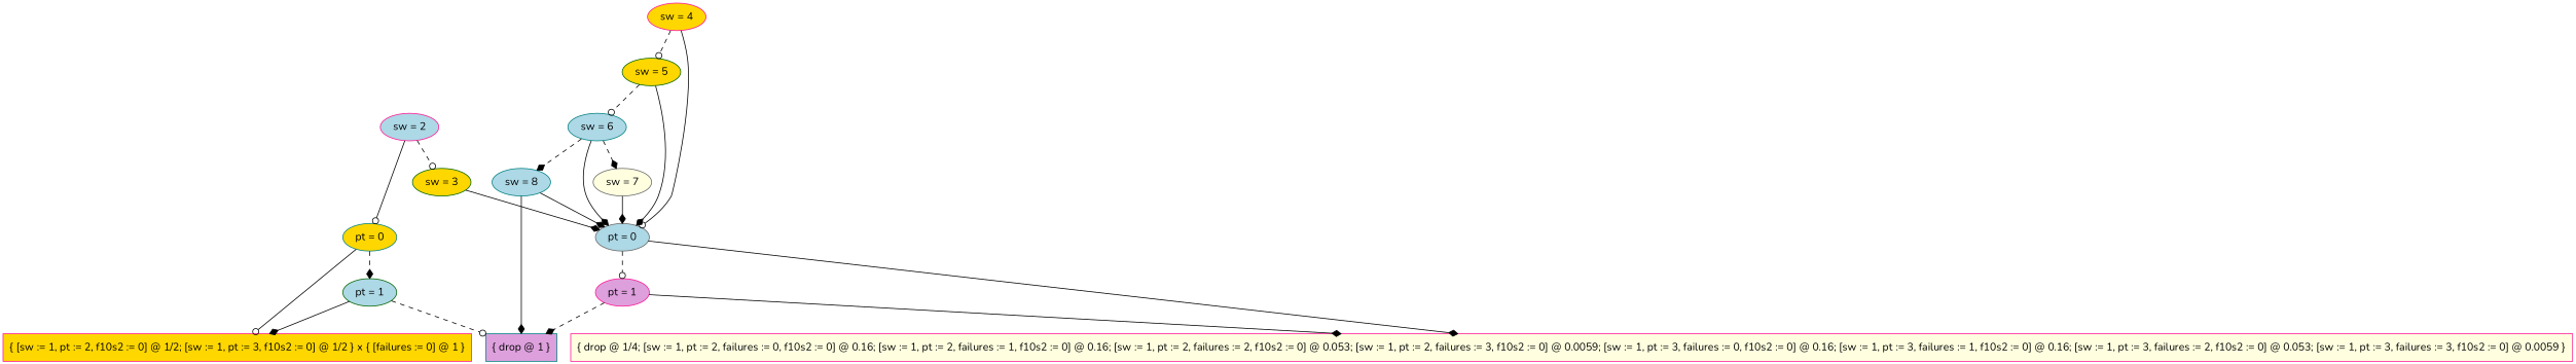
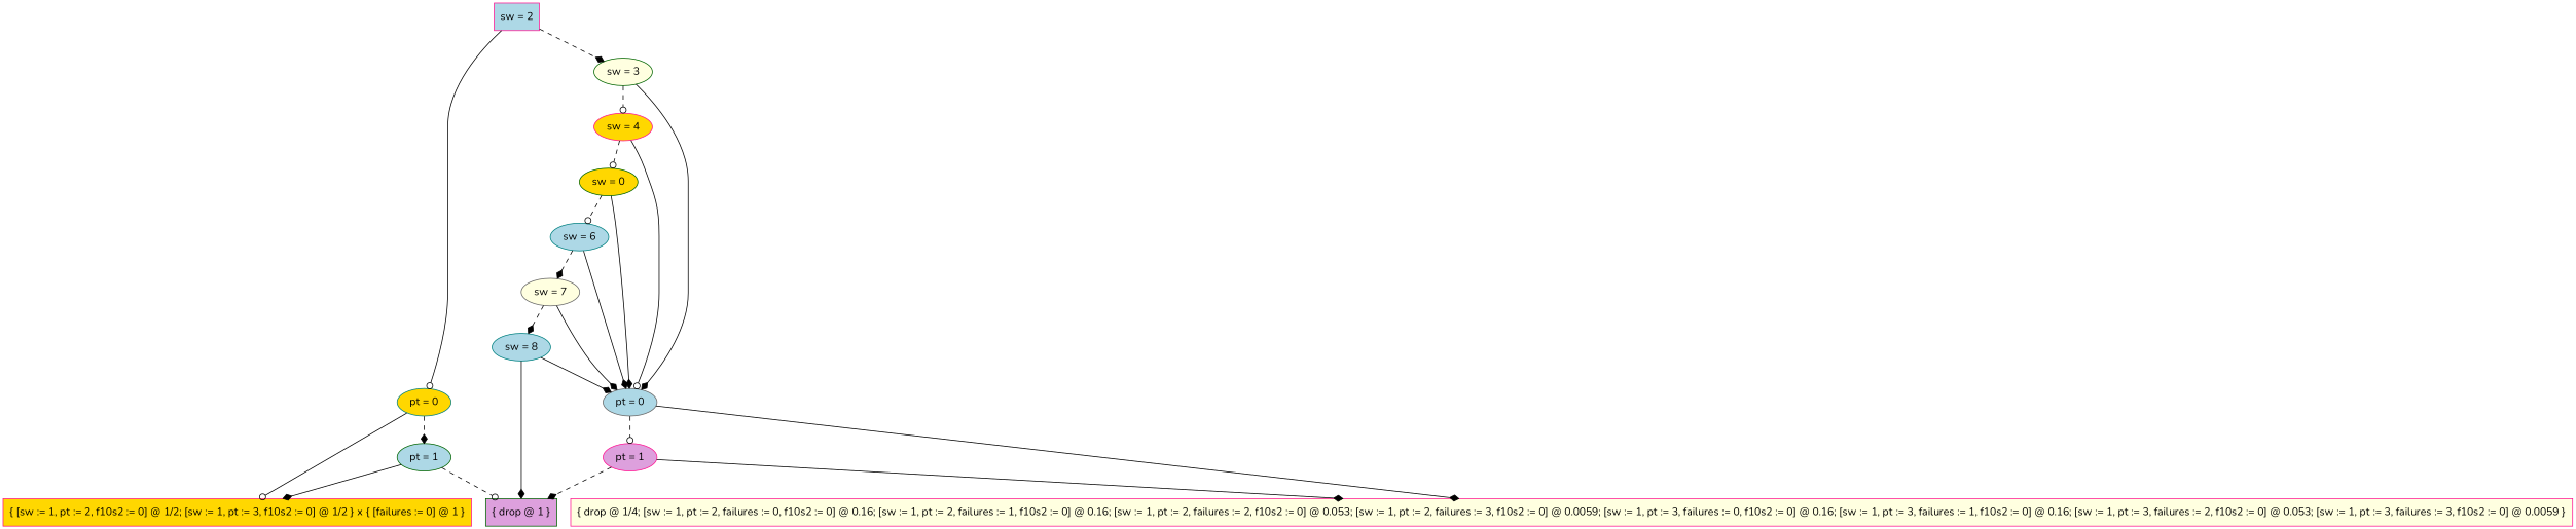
  digraph {
    fontname=Nunito
    node [color=deeppink fillcolor=lightblue fontname=Nunito style=filled]
    edge [arrowhead=diamond fontname=Nunito]
    n1 [fillcolor=gold label="sw = 4"]
    n2 [color=darkgreen label="pt = 1"]
    n3 [fillcolor=plum label="pt = 1"]
-   n4 [color=darkgreen fillcolor=gold label="sw = 5"]
-   n5 [color=darkgreen fillcolor=gold label="sw = 3"]
-   n6 [label="sw = 2"]
+   n4 [color=darkgreen fillcolor=gold label="sw = 0"]
+   n5 [color=darkgreen fillcolor=lightyellow label="sw = 3"]
+   n6 [label="sw = 2" shape=box]
    n7 [color=gray40 fillcolor=lightyellow label="sw = 7"]
    n8 [color=teal label="sw = 8"]
    n9 [color=teal label="sw = 6"]
    n10 [color=teal fillcolor=gold label="pt = 0"]
    n11 [color=gray40 label="pt = 0"]
    n12 [fillcolor=gold label="{ [sw := 1, pt := 2, f10s2 := 0] @ 1/2; [sw := 1, pt := 3, f10s2 := 0] @ 1/2 } x { [failures := 0] @ 1 }" shape=box]
-   n13 [color=teal fillcolor=plum label="{ drop @ 1 }" shape=box]
+   n13 [color=darkgreen fillcolor=plum label="{ drop @ 1 }" shape=box]
    n14 [fillcolor=lightyellow label="{ drop @ 1/4; [sw := 1, pt := 2, failures := 0, f10s2 := 0] @ 0.16; [sw := 1, pt := 2, failures := 1, f10s2 := 0] @ 0.16; [sw := 1, pt := 2, failures := 2, f10s2 := 0] @ 0.053; [sw := 1, pt := 2, failures := 3, f10s2 := 0] @ 0.0059; [sw := 1, pt := 3, failures := 0, f10s2 := 0] @ 0.16; [sw := 1, pt := 3, failures := 1, f10s2 := 0] @ 0.16; [sw := 1, pt := 3, failures := 2, f10s2 := 0] @ 0.053; [sw := 1, pt := 3, failures := 3, f10s2 := 0] @ 0.0059 }" shape=box]
    subgraph sub_1 {
      rank=same
      n1
    }
    subgraph sub_2 {
      rank=same
      n2
      n3
    }
    subgraph sub_3 {
      rank=same
      n4
    }
    subgraph sub_4 {
      rank=same
      n5
    }
    subgraph sub_5 {
      rank=same
      n6
    }
    subgraph sub_6 {
      rank=same
      n7
    }
    subgraph sub_7 {
      rank=same
      n8
    }
    subgraph sub_8 {
      rank=same
      n9
    }
    subgraph sub_9 {
      rank=same
      n10
      n11
    }
    n1 -> n4 [arrowhead=odot style=dashed]
    n1 -> n11 [arrowhead=odot]
    n2 -> n12
    n2 -> n13 [arrowhead=odot style=dashed]
    n3 -> n13 [style=dashed]
    n3 -> n14
    n4 -> n9 [arrowhead=odot style=dashed]
    n4 -> n11
+   n5 -> n1 [arrowhead=odot style=dashed]
    n5 -> n11
-   n6 -> n5 [arrowhead=odot style=dashed]
+   n6 -> n5 [style=dashed]
    n6 -> n10 [arrowhead=odot]
-   n9 -> n8 [style=dashed]
+   n7 -> n8 [style=dashed]
    n7 -> n11
    n8 -> n11
    n8 -> n13 [style=solid]
    n9 -> n7 [style=dashed]
    n9 -> n11
    n10 -> n2 [style=dashed]
    n10 -> n12 [arrowhead=odot]
    n11 -> n3 [arrowhead=odot style=dashed]
    n11 -> n14
  }
